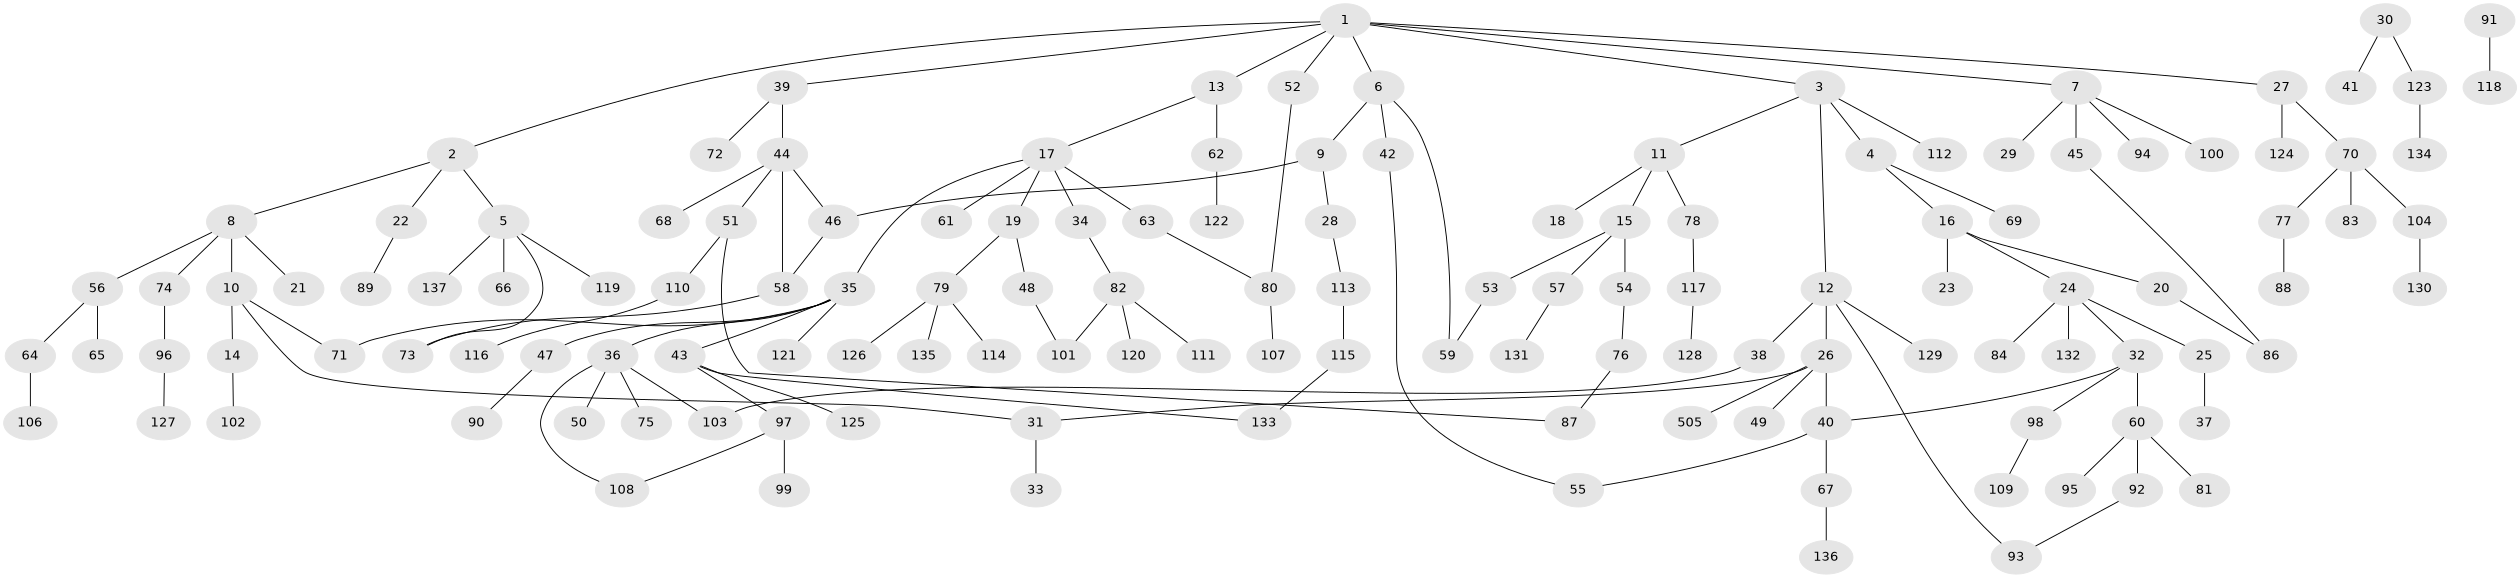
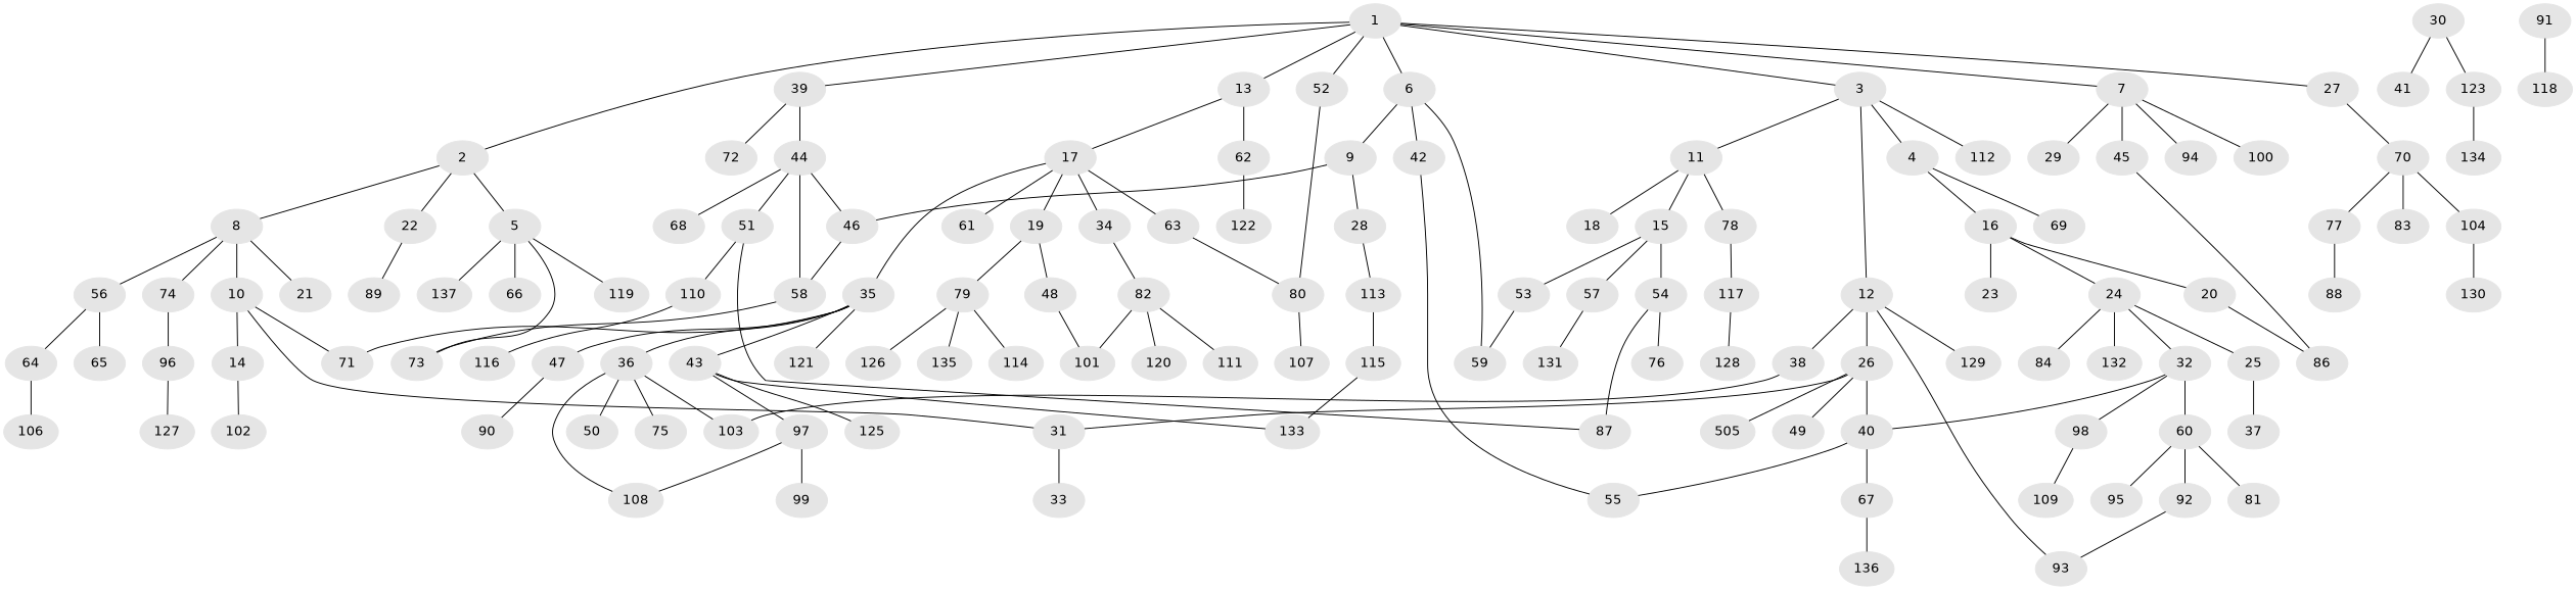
  graph {
    fontname="DejaVu Sans"
    node [color=gray90 fontname="DejaVu Sans" style=filled]
    edge [fontname="DejaVu Sans"]
    1
    2
    3
    6
    7
    13
    27
    39
    52
    5
    8
    22
    4
    11
    12
    112
    9
    42
    59
    29
    45
    94
    100
    17
    62
    70
-   124
    44
    72
    80
    66
    73
    119
    137
    10
    21
    56
    74
    89
    16
    69
    15
    18
    78
    26
    38
    93
    129
    20
    23
    24
    28
    46
    55
    86
    14
    31
    71
    64
    65
    96
    113
    58
    102
    33
    53
    54
    57
    117
    40
    49
    n72 [label=505]
    103
    19
    34
    35
    61
    63
    122
    87
    76
    131
    25
    32
    84
    132
    48
    79
    82
    36
    43
    47
    121
    101
    114
    126
    135
    37
    30
    41
    123
    60
    98
    67
    77
    83
    104
    115
    134
    81
    92
    95
    109
    111
    120
    50
    75
    108
    97
    125
    133
    90
    51
    68
    136
    99
    110
    116
    107
    106
    88
    130
    127
    128
    91
    118
    1 -- 2
    1 -- 3
    1 -- 6
    1 -- 7
    1 -- 13
    1 -- 27
    1 -- 39
    1 -- 52
    2 -- 5
    2 -- 8
    2 -- 22
    3 -- 4
    3 -- 11
    3 -- 12
    3 -- 112
    6 -- 9
    6 -- 42
    6 -- 59
    7 -- 29
    7 -- 45
    7 -- 94
    7 -- 100
    13 -- 17
    13 -- 62
    27 -- 70
-   27 -- 124
    39 -- 44
    39 -- 72
    52 -- 80
    5 -- 66
    5 -- 73
    5 -- 119
    5 -- 137
    8 -- 10
    8 -- 21
    8 -- 56
    8 -- 74
    22 -- 89
    4 -- 16
    4 -- 69
    11 -- 15
    11 -- 18
    11 -- 78
    12 -- 26
    12 -- 38
    12 -- 93
    12 -- 129
    9 -- 28
    9 -- 46
    42 -- 55
    45 -- 86
    17 -- 19
    17 -- 34
    17 -- 35
    17 -- 61
    17 -- 63
    62 -- 122
    70 -- 77
    70 -- 83
    70 -- 104
    44 -- 46
    44 -- 58
    44 -- 51
    44 -- 68
    80 -- 107
    10 -- 14
    10 -- 31
    10 -- 71
    56 -- 64
    56 -- 65
    74 -- 96
    16 -- 20
    16 -- 23
    16 -- 24
    15 -- 53
    15 -- 54
    15 -- 57
    78 -- 117
    26 -- 31
    26 -- 40
    26 -- 49
    26 -- n72
    38 -- 103
    20 -- 86
    24 -- 25
    24 -- 32
    24 -- 84
    24 -- 132
    28 -- 113
    46 -- 58
    14 -- 102
    31 -- 33
    64 -- 106
    96 -- 127
    113 -- 115
    58 -- 73
    53 -- 59
-   76 -- 87
+   54 -- 87
    54 -- 76
    57 -- 131
    117 -- 128
    40 -- 55
    40 -- 67
    19 -- 48
    19 -- 79
    34 -- 82
    35 -- 71
    35 -- 36
    35 -- 43
    35 -- 47
    35 -- 121
    63 -- 80
    25 -- 37
    32 -- 40
    32 -- 60
    32 -- 98
    48 -- 101
    79 -- 114
    79 -- 126
    79 -- 135
    82 -- 101
    82 -- 111
    82 -- 120
    36 -- 103
    36 -- 50
    36 -- 75
    36 -- 108
    43 -- 97
    43 -- 125
    43 -- 133
    47 -- 90
    30 -- 41
    30 -- 123
    123 -- 134
    60 -- 81
    60 -- 92
    60 -- 95
    98 -- 109
    67 -- 136
    77 -- 88
    104 -- 130
    115 -- 133
    92 -- 93
    97 -- 108
    97 -- 99
    51 -- 87
    51 -- 110
    110 -- 116
    91 -- 118
  }
